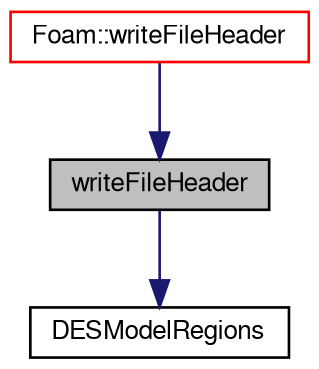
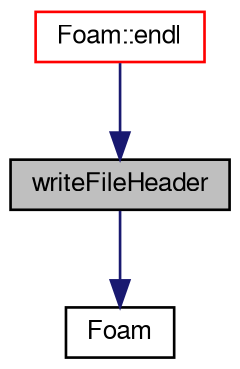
  digraph {
    rankdir=TB
    node [color=black fontname=FreeSans fontsize=10 shape=record]
    edge [color=midnightblue fontname=FreeSans fontsize=10 labelfontname=FreeSans labelfontsize=10 style=solid]
    n1 [fillcolor=grey75 fontcolor=black height=0.2 label=writeFileHeader style=filled width=0.4]
-   n2 [height=0.2 label=DESModelRegions width=0.4]
-   n3 [color=red height=0.2 label="Foam::writeFileHeader" width=0.4]
+   n2 [height=0.2 label=Foam width=0.4]
+   n3 [color=red height=0.2 label="Foam::endl" width=0.4]
    n1 -> n2
    n3 -> n1
  }
